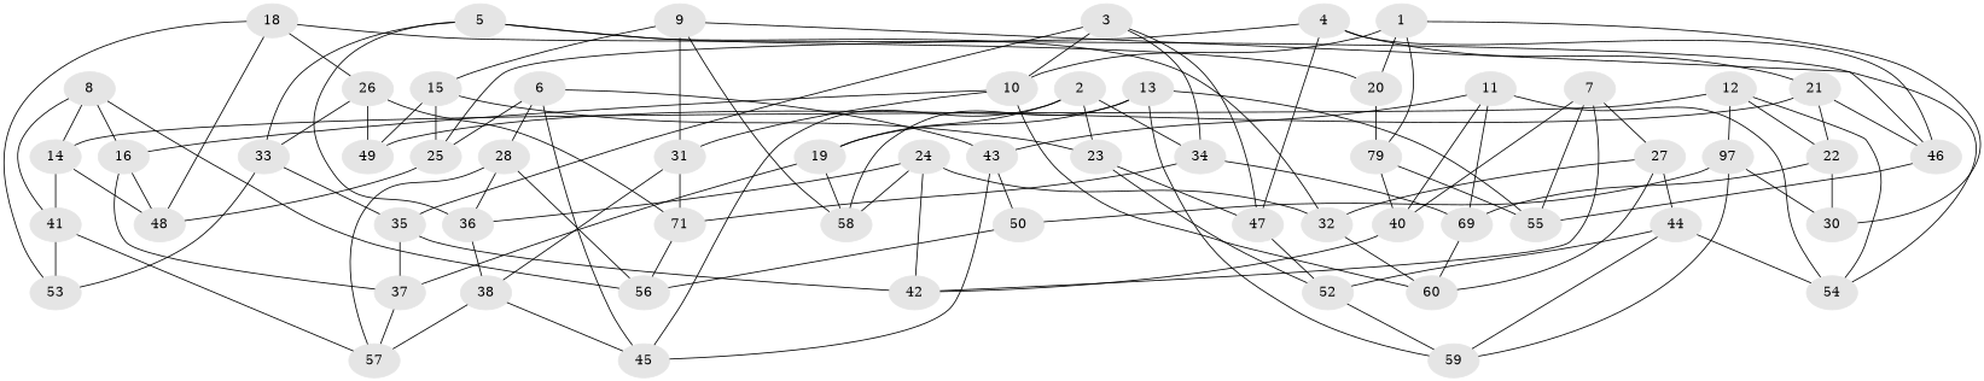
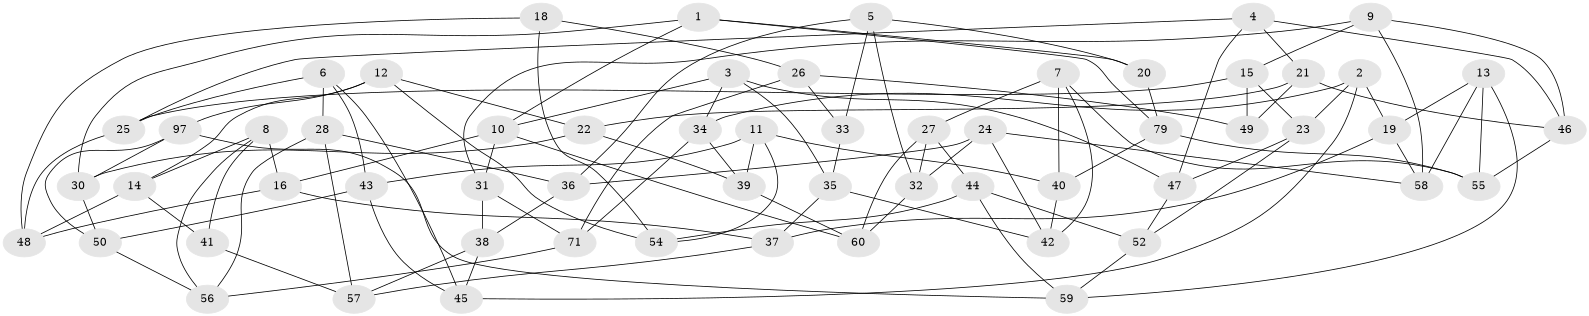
  graph {
    node [color=gray90 style=filled]
    1
    10
    20
    n4 [label=79]
    30
    16
    31
    60
    40
    55
    50
    2
    19
    23
    34
    45
    58
    37
    47
    52
-   39 [label=69]
+   39
    n22 [label=71]
    3
    35
    42
    4
    21
    25
    46
    22
    49
    48
    5
    32
    33
    36
-   53
    38
    6
    28
    43
    56
    57
    7
    27
    44
    8
    14
    41
    9
    15
    11
    54
    12
    n55 [label=97]
    59
    13
    18
    26
    24
    1 -- 10
    1 -- 20
    1 -- n4
    1 -- 30
    10 -- 16
    10 -- 31
    10 -- 60
    20 -- n4
    n4 -- 40
    n4 -- 55
+   30 -- 50
    16 -- 37
    16 -- 48
    31 -- n22
    31 -- 38
    40 -- 42
    50 -- 56
    2 -- 19
    2 -- 23
    2 -- 34
    2 -- 45
    19 -- 58
    19 -- 37
    23 -- 47
    23 -- 52
    34 -- 39
    34 -- n22
    37 -- 57
    47 -- 52
    52 -- 59
    39 -- 60
    n22 -- 56
    3 -- 10
    3 -- 34
    3 -- 47
    3 -- 35
    35 -- 37
    35 -- 42
    4 -- 47
    4 -- 21
    4 -- 25
    4 -- 46
    21 -- 46
    21 -- 22
    21 -- 49
    25 -- 48
    46 -- 55
    22 -- 30
    22 -- 39
    5 -- 20
    5 -- 32
    5 -- 33
    5 -- 36
    32 -- 60
    33 -- 35
-   33 -- 53
    36 -- 38
    38 -- 45
    38 -- 57
    6 -- 45
    6 -- 25
    6 -- 28
    6 -- 43
    28 -- 36
    28 -- 56
    28 -- 57
    43 -- 50
    43 -- 45
    7 -- 40
    7 -- 55
    7 -- 42
    7 -- 27
    27 -- 60
    27 -- 32
    27 -- 44
    44 -- 52
    44 -- 54
    44 -- 59
    8 -- 16
    8 -- 56
    8 -- 14
    8 -- 41
    14 -- 48
    14 -- 41
-   41 -- 53
    41 -- 57
    9 -- 31
    9 -- 58
    9 -- 46
    9 -- 15
    15 -- 23
    15 -- 25
    15 -- 49
    11 -- 40
    11 -- 39
    11 -- 43
    11 -- 54
    12 -- 22
    12 -- 14
    12 -- 54
    12 -- n55
    n55 -- 30
    n55 -- 50
    n55 -- 59
    13 -- 55
    13 -- 19
    13 -- 58
    13 -- 59
    18 -- 48
-   18 -- 53
    18 -- 54
    18 -- 26
    26 -- n22
    26 -- 49
    26 -- 33
    24 -- 58
    24 -- 42
    24 -- 32
    24 -- 36
  }
